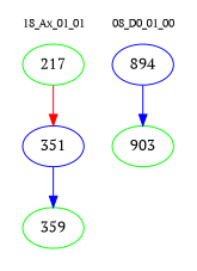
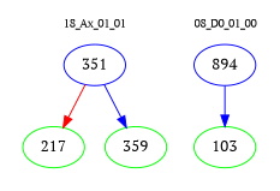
  digraph {
    fontname="PT Serif"
    node [color=green fontname="PT Serif"]
    edge [color=blue fontname="PT Serif"]
    n1 [color=blue label=351]
    n2 [label=217]
    n3 [label=359]
    n4 [color=blue label=894]
-   n5 [label=903]
+   n5 [label=103]
    subgraph cluster_1 {
      color=white
      fontsize=10
      label="18_Ax_01_01"
      n1
      n2
      n3
    }
    subgraph cluster_2 {
      color=white
      fontsize=10
      label="08_D0_01_00"
      n4
      n5
    }
-   n2 -> n1 [color=red]
+   n1 -> n2 [color=red]
    n1 -> n3
    n4 -> n5
  }
